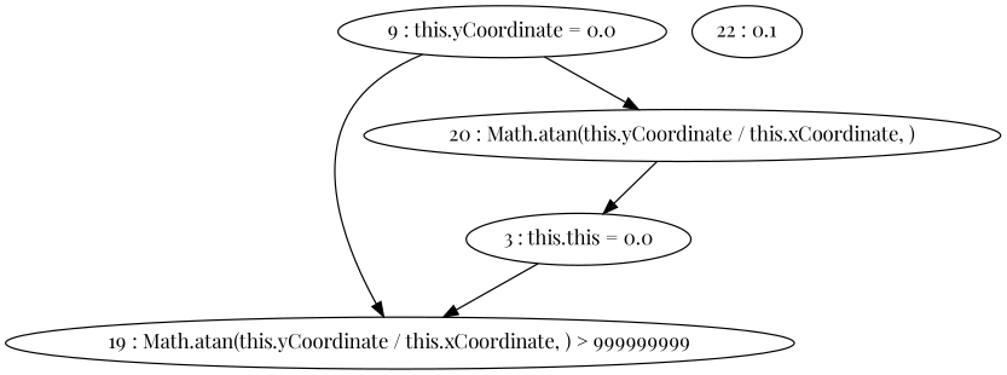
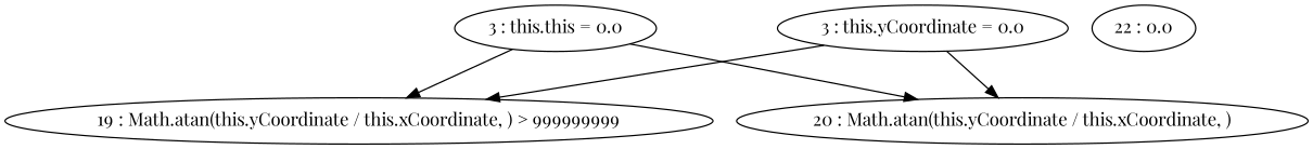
  digraph {
    fontname="Playfair Display"
    node [fontname="Playfair Display"]
    edge [fontname="Playfair Display"]
    n1 [label="3 : this.this = 0.0"]
    "19 : Math.atan(this.yCoordinate / this.xCoordinate, ) > 999999999"
    "20 : Math.atan(this.yCoordinate / this.xCoordinate, )"
-   "3 : this.yCoordinate = 0.0" [label="9 : this.yCoordinate = 0.0"]
-   "22 : 0.0" [label="22 : 0.1"]
+   "3 : this.yCoordinate = 0.0"
+   "22 : 0.0"
    n1 -> "19 : Math.atan(this.yCoordinate / this.xCoordinate, ) > 999999999"
-   "20 : Math.atan(this.yCoordinate / this.xCoordinate, )" -> n1
+   n1 -> "20 : Math.atan(this.yCoordinate / this.xCoordinate, )"
    "3 : this.yCoordinate = 0.0" -> "19 : Math.atan(this.yCoordinate / this.xCoordinate, ) > 999999999"
    "3 : this.yCoordinate = 0.0" -> "20 : Math.atan(this.yCoordinate / this.xCoordinate, )"
  }
